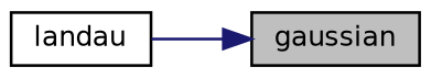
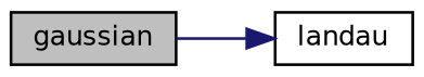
  digraph {
    rankdir=RL
    node [color=black fontname=Helvetica fontsize=10 shape=record style=filled]
    n1 [fillcolor=grey75 fontcolor=black height=0.2 label=gaussian width=0.4]
    n2 [fillcolor=white height=0.2 label=landau width=0.4]
-   n1 -> n2 [color=midnightblue dir=back fontname=Helvetica fontsize=10 labelfontname=Helvetica labelfontsize=10 style=solid]
+   n2 -> n1 [color=midnightblue dir=back fontname=Helvetica fontsize=10 labelfontname=Helvetica labelfontsize=10 style=solid]
  }
